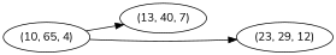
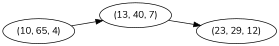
  digraph {
    fontname=Nunito
    rankdir=LR
    node [fontname=Nunito]
    edge [fontname=Nunito]
    n1 [label="(10, 65, 4)"]
    "(13, 40, 7)"
    "(23, 29, 12)"
    n1 -> "(13, 40, 7)"
-   n1 -> "(23, 29, 12)"
+   "(13, 40, 7)" -> "(23, 29, 12)"
  }
